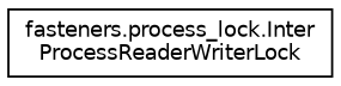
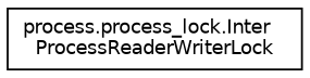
  digraph {
    rankdir=LR
-   n1 [color=black fillcolor=white fontname=Helvetica fontsize=10 height=0.2 label="fasteners.process_lock.Inter\lProcessReaderWriterLock" shape=record style=filled width=0.4]
+   n1 [color=black fillcolor=white fontname=Helvetica fontsize=10 height=0.2 label="process.process_lock.Inter\lProcessReaderWriterLock" shape=record style=filled width=0.4]
  }
